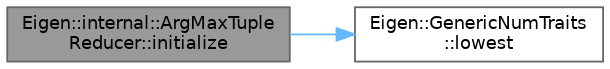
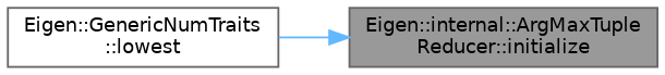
  digraph {
    rankdir=LR
    node [fontname=Helvetica fontsize=10 shape=box style=filled]
    n1 [color=gray40 fillcolor=grey60 fontcolor=black height=0.2 label="Eigen::internal::ArgMaxTuple\lReducer::initialize" width=0.4]
    n2 [color=grey40 fillcolor=white height=0.2 label="Eigen::GenericNumTraits\l::lowest" width=0.4]
-   n1 -> n2 [color=steelblue1 fontname=Helvetica fontsize=10 labelfontname=Helvetica labelfontsize=10 style=solid]
+   n2 -> n1 [color=steelblue1 fontname=Helvetica fontsize=10 labelfontname=Helvetica labelfontsize=10 style=solid]
  }
